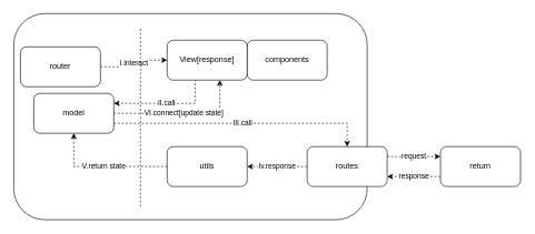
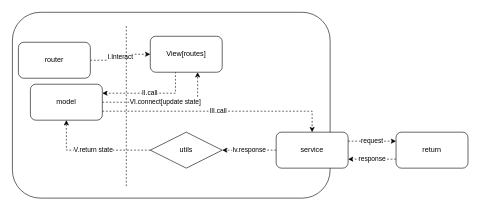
  <mxCell id="0" />
  <mxCell id="1" parent="0" />
  <mxCell id="2" value="" style="rounded=1;whiteSpace=wrap;html=1;" parent="1" vertex="1"><mxGeometry x="20" y="20" width="530" height="310" as="geometry" /></mxCell>
- <mxCell id="3" value="routes" style="rounded=1;whiteSpace=wrap;html=1;" parent="1" vertex="1"><mxGeometry x="460" y="220" width="120" height="60" as="geometry" /></mxCell>
+ <mxCell id="3" value="service" style="rounded=1;whiteSpace=wrap;html=1;" parent="1" vertex="1"><mxGeometry x="460" y="220" width="120" height="60" as="geometry" /></mxCell>
  <mxCell id="4" value="I.Interact" style="edgeStyle=orthogonalEdgeStyle;rounded=0;orthogonalLoop=1;jettySize=auto;html=1;exitX=1;exitY=0.5;exitDx=0;exitDy=0;entryX=0;entryY=0.5;entryDx=0;entryDy=0;dashed=1;" parent="1" source="5" target="15" edge="1"><mxGeometry relative="1" as="geometry" /></mxCell>
  <mxCell id="5" value="router" style="rounded=1;whiteSpace=wrap;html=1;" parent="1" vertex="1"><mxGeometry x="30" y="70" width="120" height="60" as="geometry" /></mxCell>
  <mxCell id="6" value="III.call" style="edgeStyle=orthogonalEdgeStyle;rounded=0;orthogonalLoop=1;jettySize=auto;html=1;exitX=1;exitY=0.75;exitDx=0;exitDy=0;dashed=1;" parent="1" source="8" target="3" edge="1"><mxGeometry relative="1" as="geometry" /></mxCell>
  <mxCell id="7" value="VI.connect[update state]" style="edgeStyle=orthogonalEdgeStyle;rounded=0;orthogonalLoop=1;jettySize=auto;html=1;exitX=1;exitY=0.5;exitDx=0;exitDy=0;entryX=0.658;entryY=1;entryDx=0;entryDy=0;entryPerimeter=0;dashed=1;" parent="1" source="8" target="15" edge="1"><mxGeometry relative="1" as="geometry" /></mxCell>
  <mxCell id="8" value="model" style="rounded=1;whiteSpace=wrap;html=1;" parent="1" vertex="1"><mxGeometry x="50" y="140" width="120" height="60" as="geometry" /></mxCell>
  <mxCell id="9" value="request" style="edgeStyle=orthogonalEdgeStyle;rounded=0;orthogonalLoop=1;jettySize=auto;html=1;exitX=1;exitY=0.25;exitDx=0;exitDy=0;dashed=1;entryX=0;entryY=0.25;entryDx=0;entryDy=0;" parent="1" source="3" target="18" edge="1"><mxGeometry relative="1" as="geometry"><mxPoint x="630" y="235" as="targetPoint" /></mxGeometry></mxCell>
  <mxCell id="10" value="Iv.response" style="edgeStyle=orthogonalEdgeStyle;rounded=0;orthogonalLoop=1;jettySize=auto;html=1;exitX=0;exitY=0.5;exitDx=0;exitDy=0;entryX=1;entryY=0.5;entryDx=0;entryDy=0;dashed=1;" parent="1" source="3" target="12" edge="1"><mxGeometry relative="1" as="geometry" /></mxCell>
  <mxCell id="11" value="V.return state" style="edgeStyle=orthogonalEdgeStyle;rounded=0;orthogonalLoop=1;jettySize=auto;html=1;exitX=0;exitY=0.5;exitDx=0;exitDy=0;entryX=0.5;entryY=1;entryDx=0;entryDy=0;dashed=1;" parent="1" source="12" target="8" edge="1"><mxGeometry relative="1" as="geometry" /></mxCell>
- <mxCell id="12" value="utils" style="rounded=1;whiteSpace=wrap;html=1;" parent="1" vertex="1"><mxGeometry x="250" y="220" width="120" height="60" as="geometry" /></mxCell>
- <mxCell id="13" value="components" style="rounded=1;whiteSpace=wrap;html=1;" parent="1" vertex="1"><mxGeometry x="370" y="60" width="120" height="60" as="geometry" /></mxCell>
+ <mxCell id="12" value="utils" style="rhombus;whiteSpace=wrap;html=1;" parent="1" vertex="1"><mxGeometry x="250" y="220" width="120" height="60" as="geometry" /></mxCell>
  <mxCell id="14" value="II.call" style="edgeStyle=orthogonalEdgeStyle;rounded=0;orthogonalLoop=1;jettySize=auto;html=1;exitX=0.35;exitY=0.983;exitDx=0;exitDy=0;entryX=1;entryY=0.25;entryDx=0;entryDy=0;dashed=1;exitPerimeter=0;" parent="1" source="15" target="8" edge="1"><mxGeometry relative="1" as="geometry" /></mxCell>
- <mxCell id="15" value="View[response]" style="rounded=1;whiteSpace=wrap;html=1;" parent="1" vertex="1"><mxGeometry x="250" y="60" width="120" height="60" as="geometry" /></mxCell>
+ <mxCell id="15" value="View[routes]" style="rounded=1;whiteSpace=wrap;html=1;" parent="1" vertex="1"><mxGeometry x="250" y="60" width="120" height="60" as="geometry" /></mxCell>
  <mxCell id="16" value="" style="endArrow=none;dashed=1;html=1;" parent="1" edge="1"><mxGeometry width="50" height="50" relative="1" as="geometry"><mxPoint x="210" y="310" as="sourcePoint" /><mxPoint x="210" y="40" as="targetPoint" /></mxGeometry></mxCell>
  <mxCell id="17" value="response" style="endArrow=classic;html=1;dashed=1;entryX=1;entryY=0.75;entryDx=0;entryDy=0;exitX=0;exitY=0.75;exitDx=0;exitDy=0;" parent="1" source="18" target="3" edge="1"><mxGeometry width="50" height="50" relative="1" as="geometry"><mxPoint x="630" y="265" as="sourcePoint" /><mxPoint x="70" y="560" as="targetPoint" /></mxGeometry></mxCell>
  <mxCell id="18" value="return" style="rounded=1;whiteSpace=wrap;html=1;" parent="1" vertex="1"><mxGeometry x="660" y="220" width="120" height="60" as="geometry" /></mxCell>
